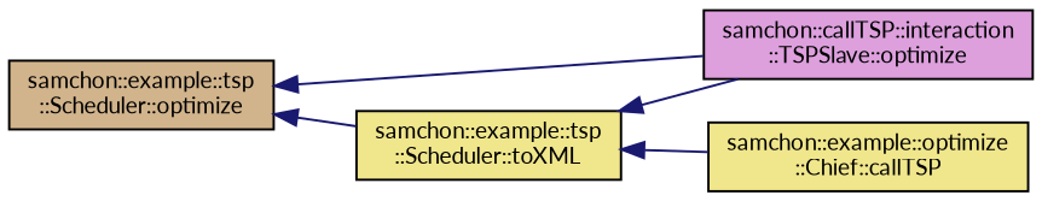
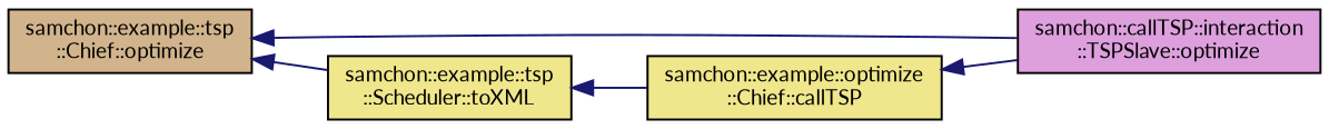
  digraph {
    fontname=Lato
    rankdir=LR
    node [color=black fillcolor=khaki fontname=Lato fontsize=10 shape=record style=filled]
    edge [color=midnightblue dir=back fontname=Lato fontsize=10 labelfontname=Helvetica labelfontsize=10 style=solid]
-   n1 [fillcolor=tan fontcolor=black height=0.2 label="samchon::example::tsp\l::Scheduler::optimize" width=0.4]
+   n1 [fillcolor=tan fontcolor=black height=0.2 label="samchon::example::tsp\l::Chief::optimize" width=0.4]
    n2 [fillcolor=plum height=0.2 label="samchon::callTSP::interaction\l::TSPSlave::optimize" width=0.4]
    n3 [height=0.2 label="samchon::example::tsp\l::Scheduler::toXML" width=0.4]
    n4 [height=0.2 label="samchon::example::optimize\l::Chief::callTSP" width=0.4]
    n1 -> n2
    n1 -> n3
-   n3 -> n2
+   n4 -> n2
    n3 -> n4
  }
